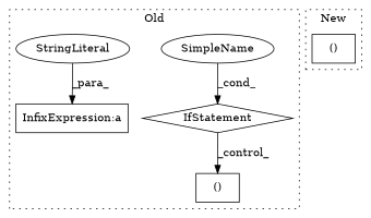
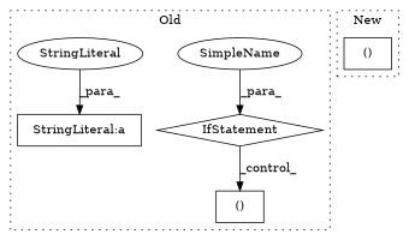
  digraph {
    node [a=106 l=32 shape=box]
    n1 [a=25 l="4,2" label=IfStatement s="11098,11142" shape=diamond]
    n2 [a=42 label=SimpleName shape=ellipse l=""]
-   n3 [a=27 l=3 label="InfixExpression:a" s=11234]
+   n3 [a=27 l=3 label="StringLiteral:a" s=11234]
    n4 [a=45 l=63 label=StringLiteral s=11171 shape=ellipse]
    n5 [label="()" s=11585]
    n6 [label="()" s=13064]
    subgraph cluster_1 {
      label=Old
      style=dotted
      n1
      n2
      n3
      n4
      n5
    }
    subgraph cluster_2 {
      label=New
      style=dotted
      n6
    }
    n1 -> n5 [label=_control_]
-   n2 -> n1 [label=_cond_]
+   n2 -> n1 [label=_para_]
    n4 -> n3 [label=_para_]
  }
